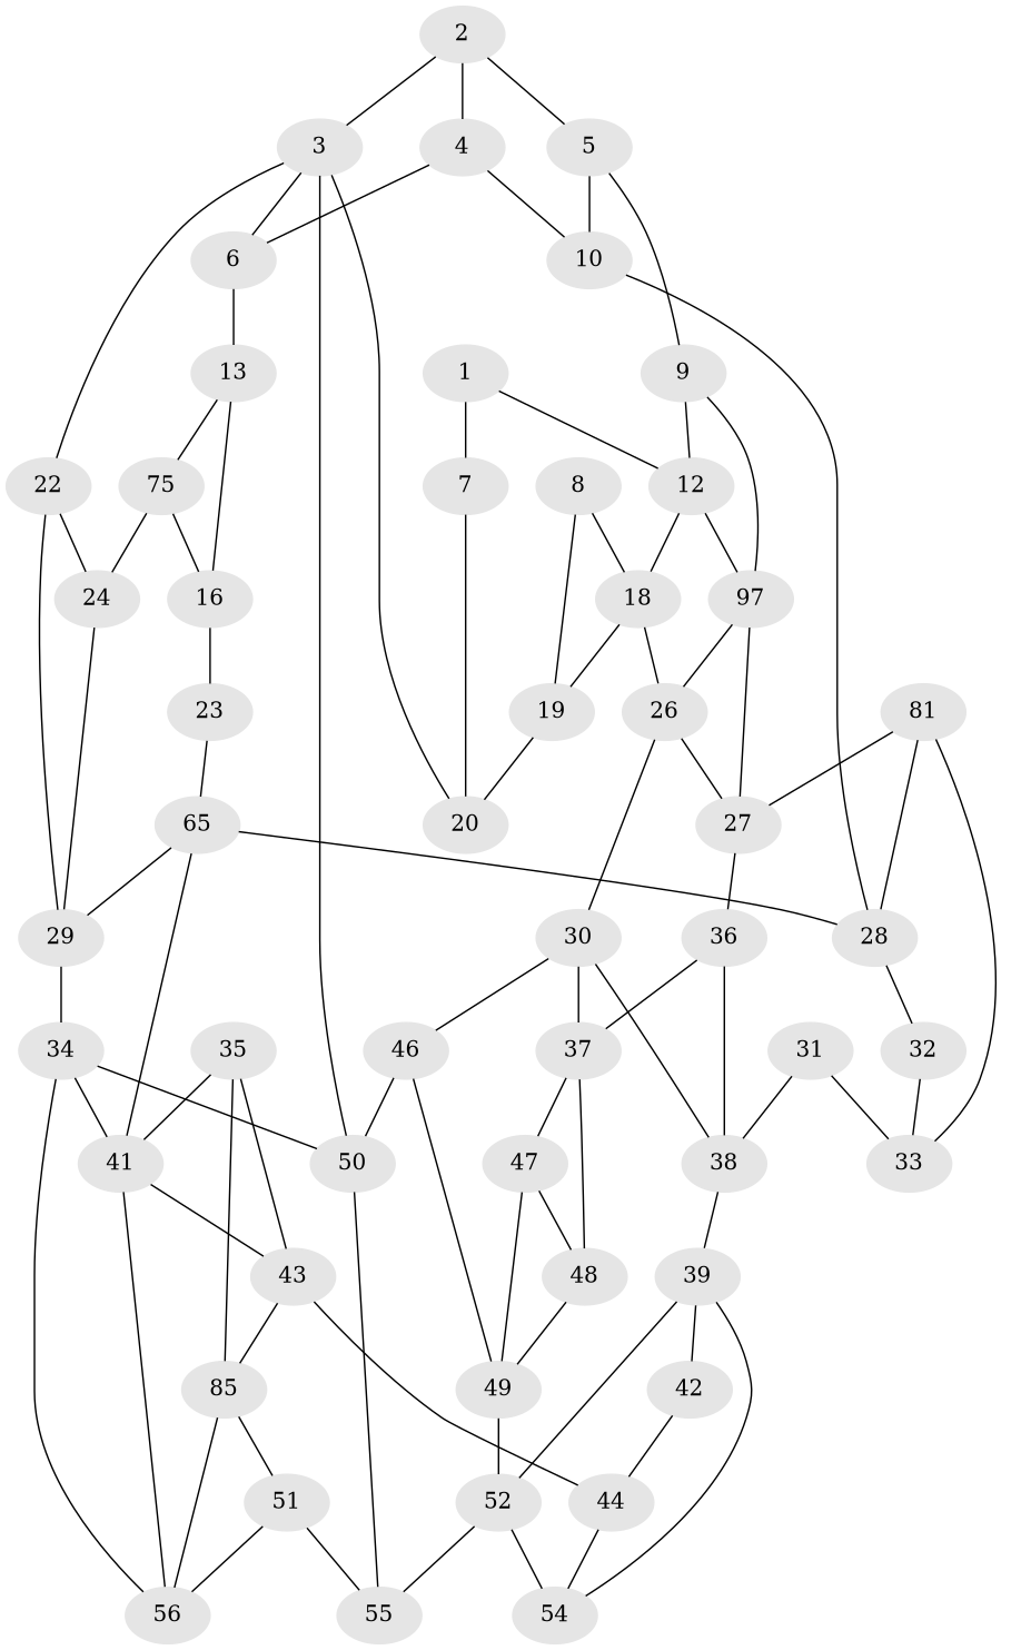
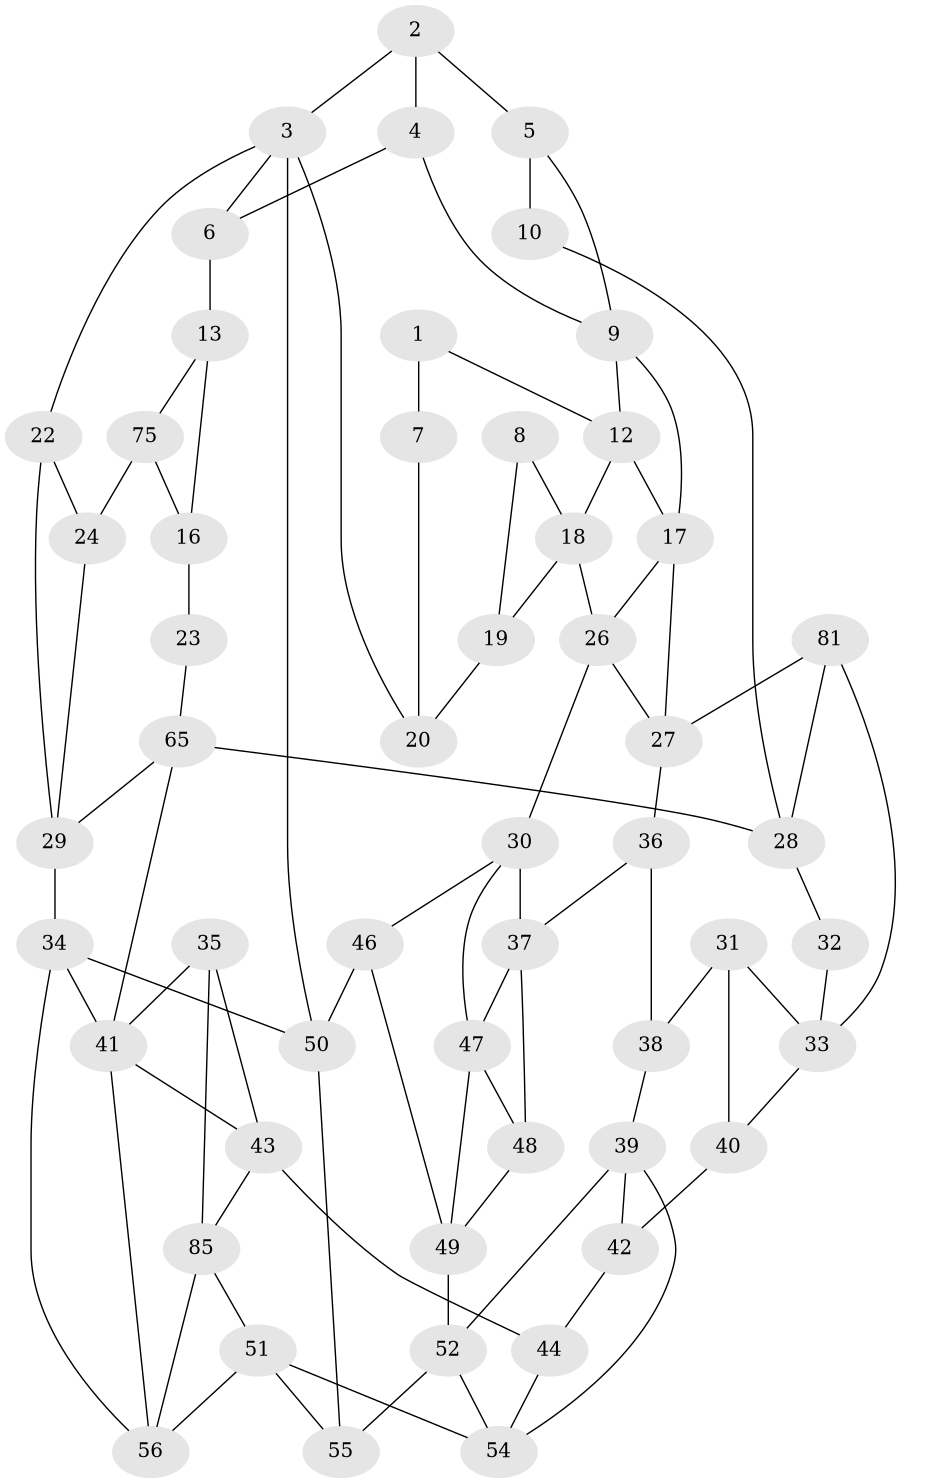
  graph {
    node [color=gray90 style=filled]
    edge [weight=1.0]
    1
    7
    12
    20
    18
-   17 [label=97]
+   17
    2
    3
    4
    5
    6
    22
    50
    10
    9
    13
    24
    29
    55
    28
    n21 [label=75]
    16
    8
    19
    26
    27
    n27 [label=65]
    23
    32
    n30 [label=81]
    33
    36
+   40
    30
    46
    49
    34
    41
    43
    n40 [label=56]
    37
    47
    38
    48
    31
    39
    42
    n48 [label=85]
    44
    35
    51
    52
    54
    1 -- 7 [weight=2.0]
    1 -- 12
    7 -- 20
    12 -- 18
    12 -- 17
    18 -- 19
    18 -- 26
    17 -- 26
    17 -- 27
    2 -- 3
    2 -- 4
    2 -- 5
    3 -- 20
    3 -- 6
    3 -- 22
    3 -- 50 [weight=2.0]
    4 -- 6 [weight=2.0]
-   4 -- 10
+   4 -- 9
    5 -- 10
    5 -- 9
    6 -- 13
    22 -- 24
    22 -- 29
    50 -- 55 [weight=2.0]
    10 -- 28
    9 -- 12
    9 -- 17
    13 -- n21
    13 -- 16
    24 -- 29
    29 -- 34
    28 -- 32
    n21 -- 24
    n21 -- 16
    16 -- 23 [weight=2.0]
    8 -- 18
    8 -- 19
    19 -- 20
    26 -- 27
    26 -- 30
    27 -- 36
    n27 -- 29
    n27 -- 28
    n27 -- 41
    23 -- n27
    32 -- 33
    n30 -- 28
    n30 -- 27
    n30 -- 33
+   33 -- 40
    36 -- 37
    36 -- 38 [weight=2.0]
+   40 -- 42 [weight=2.0]
    30 -- 46
    30 -- 37
-   30 -- 38
+   30 -- 47
    46 -- 50
    46 -- 49
    49 -- 52
    34 -- 50
    34 -- 41
    34 -- n40
    41 -- 43
    41 -- n40
    43 -- n48
    43 -- 44
    37 -- 47
    37 -- 48
    47 -- 49
    47 -- 48
    38 -- 39
    48 -- 49
    31 -- 33
+   31 -- 40
    31 -- 38
    39 -- 42
    39 -- 52
    39 -- 54
    42 -- 44
    n48 -- n40
    n48 -- 51
    44 -- 54
    35 -- 41
    35 -- 43
    35 -- n48
    51 -- 55
    51 -- n40
+   51 -- 54
    52 -- 55
    52 -- 54
  }
